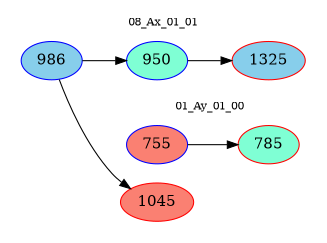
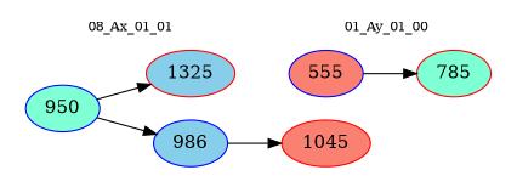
  digraph {
    rankdir=LR
    node [color=blue fillcolor=salmon style=filled]
    edge [color=black]
-   n1 [label=755]
+   n1 [label=555]
    n2 [color=red fillcolor=aquamarine label=785]
    n3 [color=red label=1045]
    n4 [fillcolor=aquamarine label=950]
    n5 [fillcolor=skyblue label=986]
    n6 [color=red fillcolor=skyblue label=1325]
    subgraph cluster_1 {
      color=white
      fontsize=10
      label="01_Ay_01_00"
      n1
      n2
      n3
    }
    subgraph cluster_2 {
      color=white
      fontsize=10
      label="08_Ax_01_01"
      n4
      n5
      n6
    }
    n1 -> n2
-   n5 -> n4
+   n4 -> n5
    n4 -> n6
    n5 -> n3
  }
